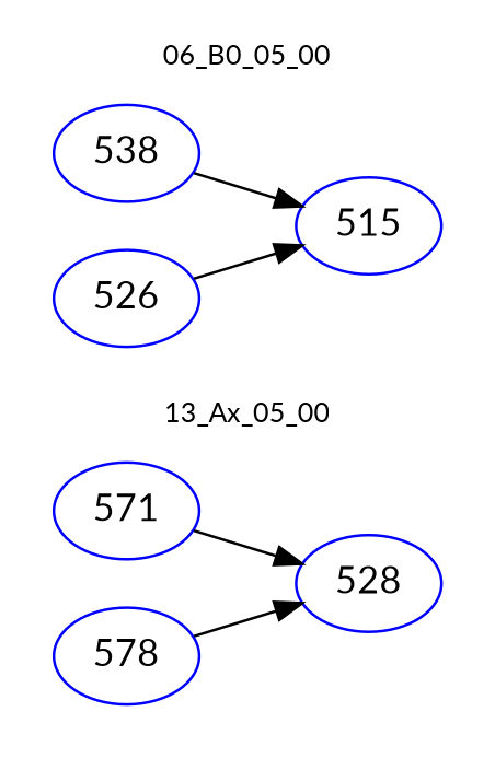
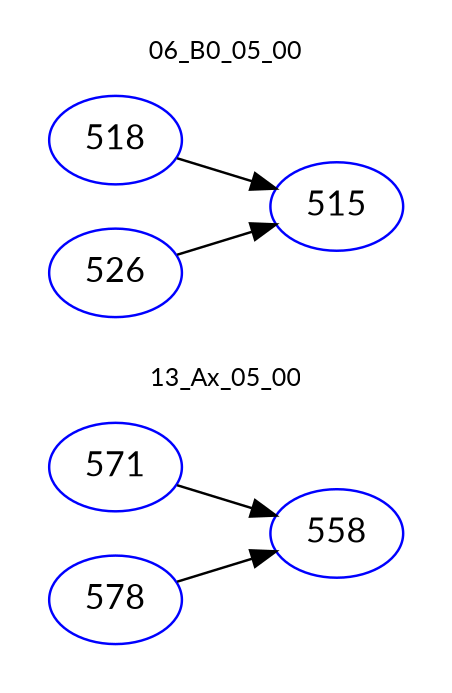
  digraph {
    fontname=Lato
    rankdir=LR
    node [color=blue fontname=Lato]
    edge [color=black fontname=Lato]
    n1 [label=571]
-   n2 [label=528]
+   n2 [label=558]
    n3 [label=578]
-   n4 [label=538]
+   n4 [label=518]
    n5 [label=515]
    n6 [label=526]
    subgraph cluster_1 {
      color=white
      fontsize=10
      label="13_Ax_05_00"
      n1
      n2
      n3
    }
    subgraph cluster_2 {
      color=white
      fontsize=10
      label="06_B0_05_00"
      n4
      n5
      n6
    }
    n1 -> n2
    n3 -> n2
    n4 -> n5
    n6 -> n5
  }
